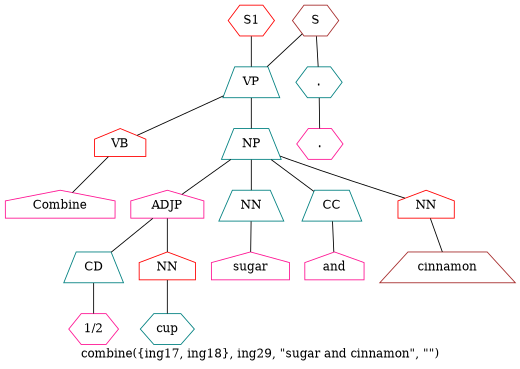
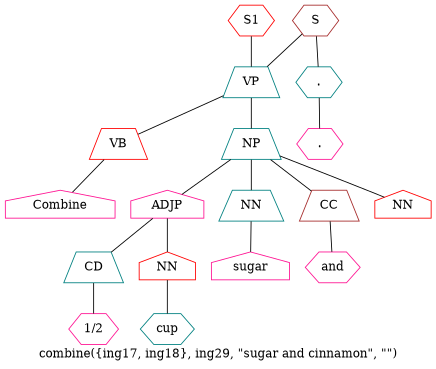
  graph {
    label="combine({ing17, ing18}, ing29, \"sugar and cinnamon\", \"\")"
    node [color=teal shape=hexagon]
    n1 [color=red label=S1]
    n2 [label=VP shape=trapezium]
    n3 [color=brown label=S]
    n4 [label="."]
-   n5 [color=red label=VB shape=house]
+   n5 [color=red label=VB shape=trapezium]
    n6 [label=NP shape=trapezium]
    n7 [color=deeppink label="."]
    n8 [color=deeppink label=Combine shape=house]
    n9 [color=deeppink label=ADJP shape=house]
    n10 [label=NN shape=trapezium]
-   n11 [label=CC shape=trapezium]
+   n11 [color=brown label=CC shape=trapezium]
    n12 [color=red label=NN shape=house]
    n13 [label=CD shape=trapezium]
    n14 [color=red label=NN shape=house]
    n15 [color=deeppink label=sugar shape=house]
-   n16 [color=deeppink label=and shape=house]
-   n17 [color=brown label=cinnamon shape=trapezium]
+   n16 [color=deeppink label=and]
    n18 [color=deeppink label="1/2"]
    n19 [label=cup]
    n1 -- n2
    n2 -- n5
    n2 -- n6
    n3 -- n2
    n3 -- n4
    n4 -- n7
    n5 -- n8
    n6 -- n9
    n6 -- n10
    n6 -- n11
    n6 -- n12
    n9 -- n13
    n9 -- n14
    n10 -- n15
    n11 -- n16
-   n12 -- n17
    n13 -- n18
    n14 -- n19
  }
